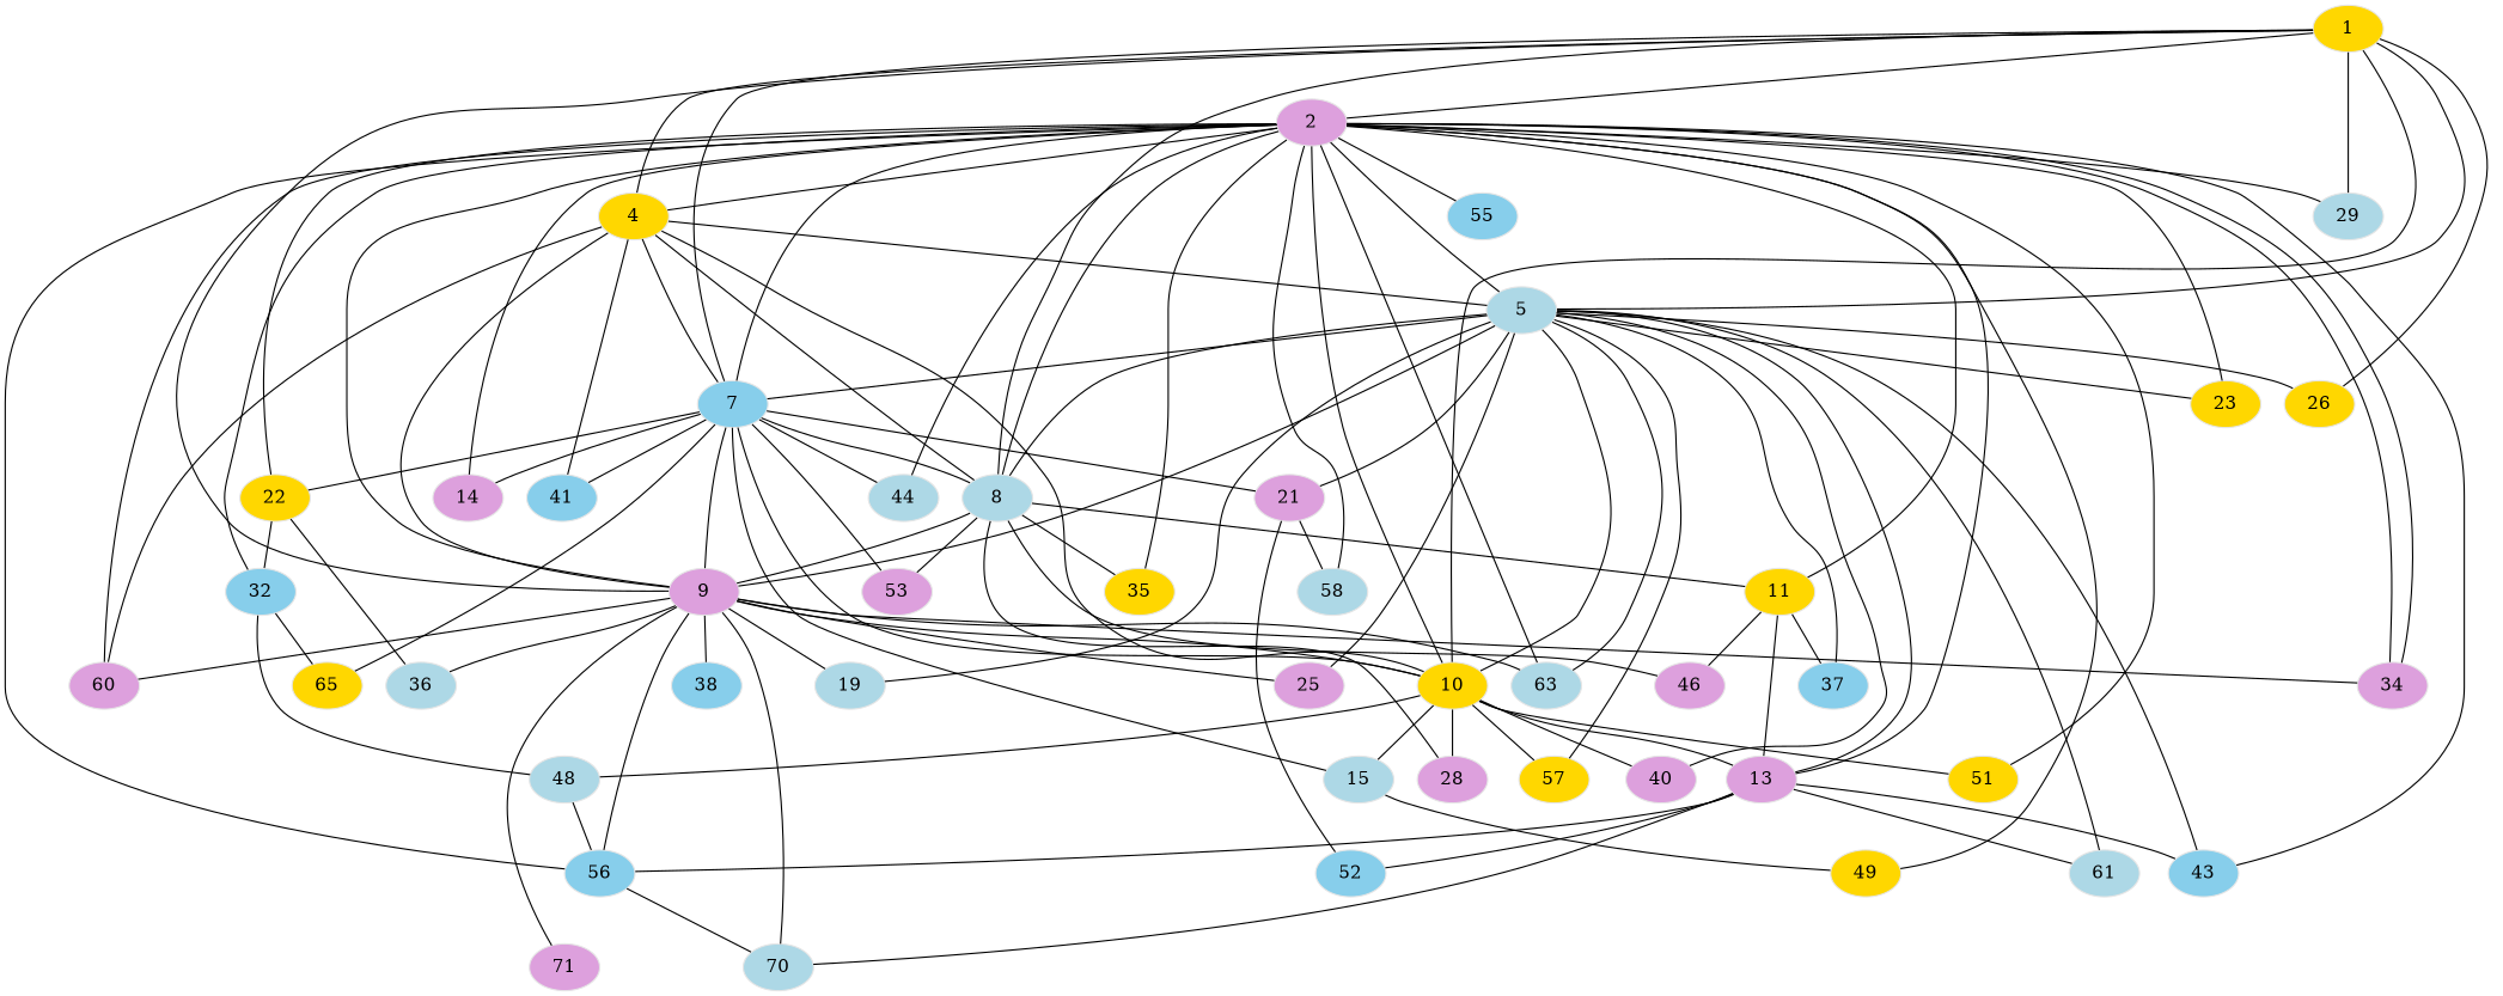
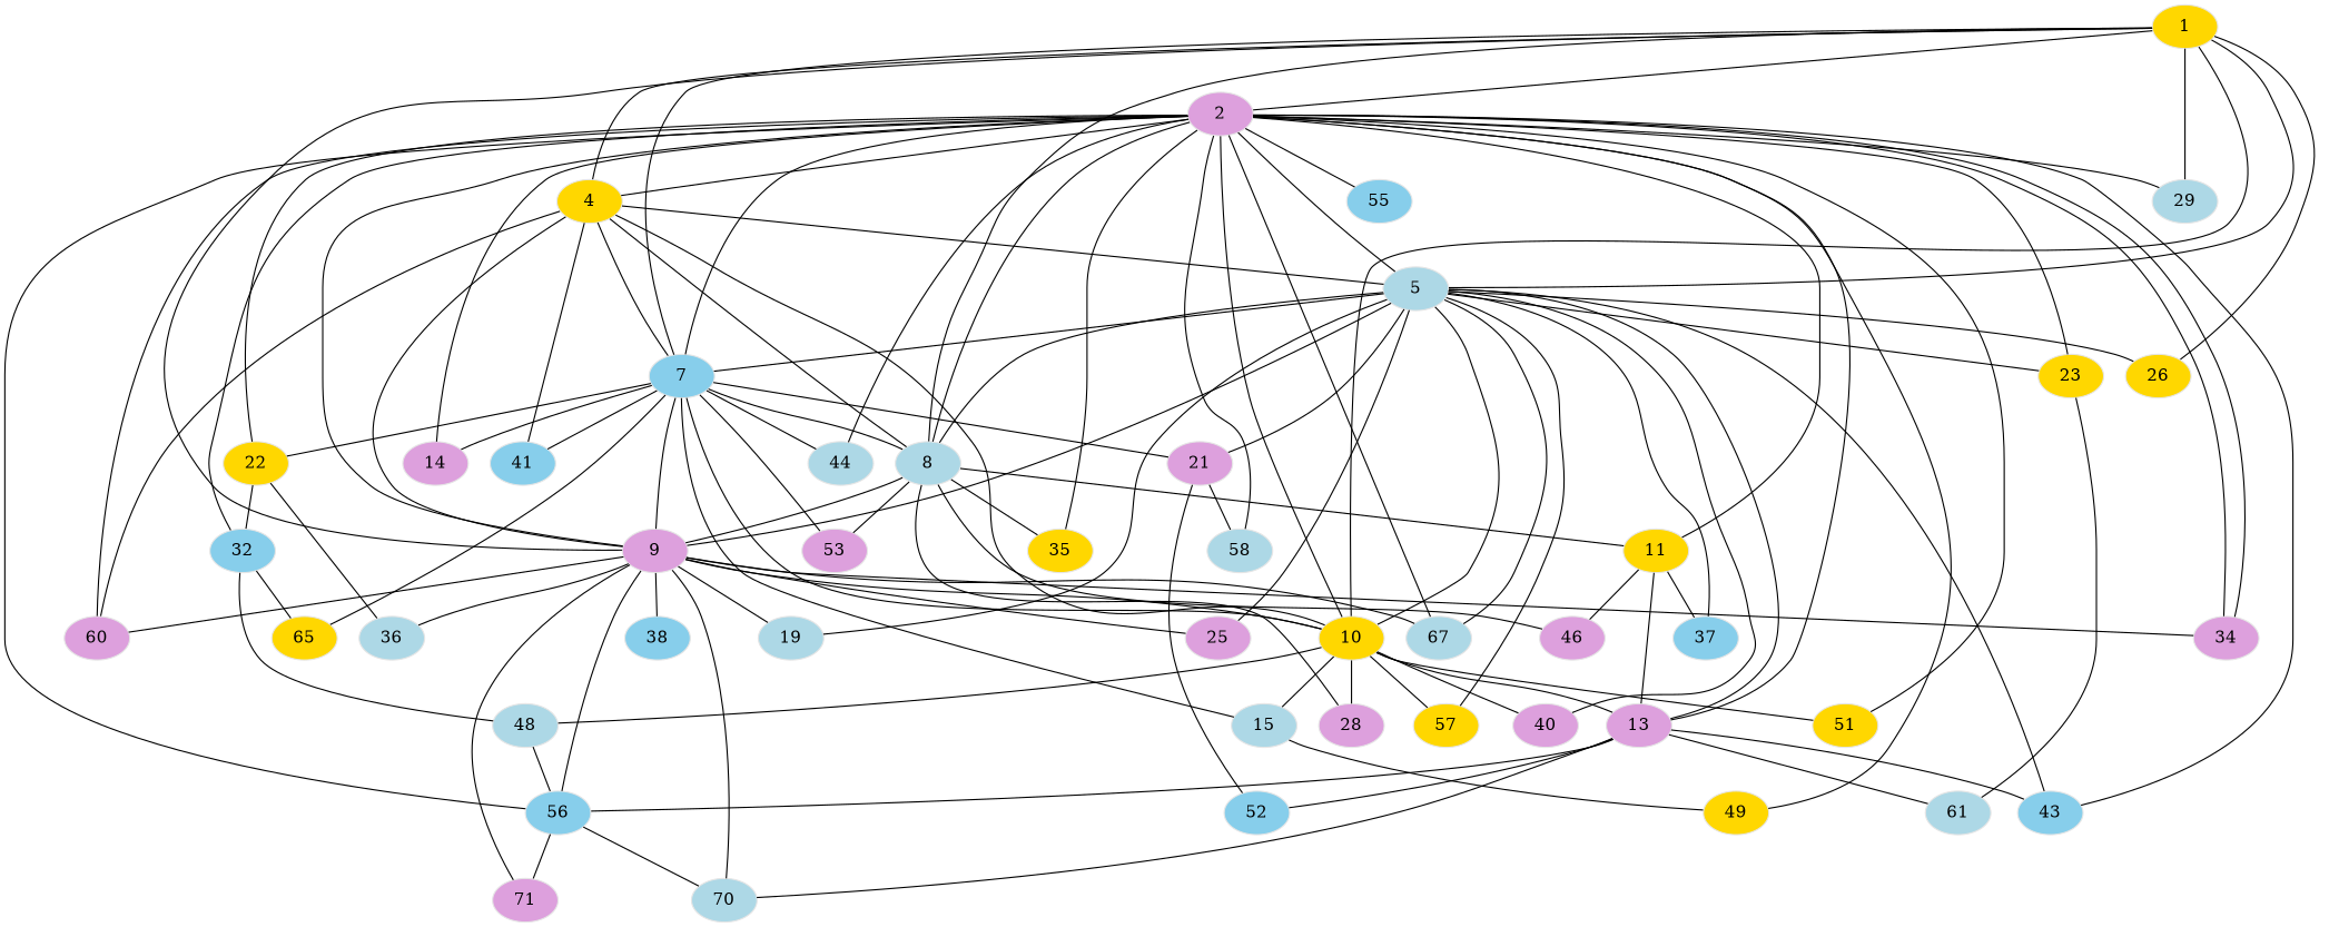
  graph {
    node [color=gray90 fillcolor=plum style=filled]
    2 [super="+17+3+72+64+39"]
    4 [fillcolor=gold]
    5 [fillcolor=lightblue super="+12+6+82+73+27"]
    7 [fillcolor=skyblue]
    8 [fillcolor=lightblue super="+30+45"]
    9 [super="+62+68+47"]
    10 [fillcolor=gold super="+20+24"]
    29 [fillcolor=lightblue]
    11 [fillcolor=gold super="+76"]
    13
    14
    22 [fillcolor=gold super="+79"]
    23 [fillcolor=gold]
    32 [fillcolor=skyblue]
    34 [super="+74"]
    35 [fillcolor=gold]
    43 [fillcolor=skyblue super="+67"]
    44 [fillcolor=lightblue]
    49 [fillcolor=gold]
    51 [fillcolor=gold super="+54"]
    55 [fillcolor=skyblue]
    56 [fillcolor=skyblue super="+84+66"]
    58 [fillcolor=lightblue]
    60
-   63 [fillcolor=lightblue super="+90"]
+   63 [fillcolor=lightblue super="+90" label=67]
    1 [fillcolor=gold]
    26 [fillcolor=gold]
    41 [fillcolor=skyblue]
    19 [fillcolor=lightblue]
    21
    25
    37 [fillcolor=skyblue]
    40
    57 [fillcolor=gold]
    61 [fillcolor=lightblue]
    15 [fillcolor=lightblue]
    53 [super="+92"]
    65 [fillcolor=gold]
    28
    46
    36 [fillcolor=lightblue]
    38 [fillcolor=skyblue]
    70 [fillcolor=lightblue]
    71
    48 [fillcolor=lightblue]
    52 [fillcolor=skyblue]
    2 -- 4 [weight=2]
    2 -- 5 [weight=9]
    2 -- 7 [weight=2]
    2 -- 8 [weight=4]
    2 -- 9 [weight=6]
    2 -- 10 [weight=3]
    2 -- 29
    2 -- 11 [weight=2]
    2 -- 13
    2 -- 14
    2 -- 22 [weight=2]
    2 -- 23
    2 -- 32
    2 -- 34
    2 -- 34
    2 -- 35
    2 -- 43
    2 -- 44
    2 -- 49
    2 -- 51 [weight=3]
    2 -- 55
    2 -- 56
    2 -- 58 [weight=2]
    2 -- 60
    2 -- 63
    4 -- 5 [weight=2]
    4 -- 7
    4 -- 8
    4 -- 9
    4 -- 10
    4 -- 60
    4 -- 41
    5 -- 7 [weight=3]
    5 -- 8 [weight=3]
    5 -- 9 [weight=5]
    5 -- 10 [weight=2]
    5 -- 13
    5 -- 23
    5 -- 43
    5 -- 63
    5 -- 26
    5 -- 19
    5 -- 21
    5 -- 25
    5 -- 37
    5 -- 40
    5 -- 57
-   5 -- 61
+   23 -- 61
    7 -- 8
    7 -- 9
    7 -- 10
    7 -- 14
    7 -- 22
    7 -- 44
    7 -- 41
    7 -- 21
    7 -- 15
    7 -- 53
    7 -- 65
    8 -- 9 [weight=3]
    8 -- 11
    8 -- 35
    8 -- 53 [weight=2]
    8 -- 28
    8 -- 46
    9 -- 10 [weight=2]
    9 -- 34
    9 -- 56
    9 -- 60
    9 -- 63
    9 -- 19
    9 -- 25
    9 -- 36
    9 -- 38
    9 -- 70
    9 -- 71
    10 -- 13
    10 -- 51 [weight=2]
    10 -- 40
    10 -- 57
    10 -- 15
    10 -- 28
    10 -- 48
    11 -- 13
    11 -- 37
    11 -- 46
    13 -- 43
    13 -- 56
    13 -- 61
    13 -- 70
    13 -- 52
    22 -- 32
    22 -- 36
    32 -- 65
    32 -- 48
    56 -- 70
+   56 -- 71
    1 -- 2 [weight=2]
    1 -- 4
    1 -- 5 [weight=4]
    1 -- 7
    1 -- 8
    1 -- 9
    1 -- 10
    1 -- 29
    1 -- 26
    21 -- 58
    21 -- 52
    15 -- 49
    48 -- 56
  }
